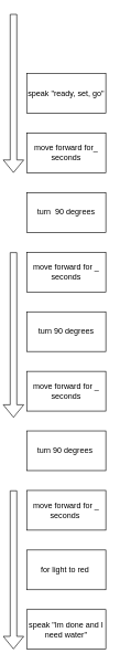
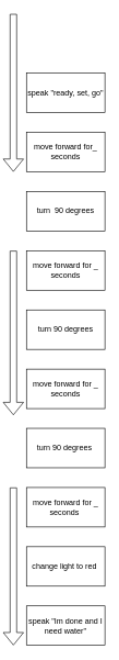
  <mxCell id="0" />
  <mxCell id="1" parent="0" />
  <mxCell id="2" value="speak &quot;ready, set, go&quot;" style="rounded=0;whiteSpace=wrap;html=1;" parent="1" vertex="1"><mxGeometry x="40" y="110" width="120" height="60" as="geometry" /></mxCell>
  <mxCell id="3" value="move forward for_ seconds" style="rounded=0;whiteSpace=wrap;html=1;" parent="1" vertex="1"><mxGeometry x="40" y="200" width="120" height="60" as="geometry" /></mxCell>
  <mxCell id="4" value="turn &amp;nbsp;90 degrees" style="rounded=0;whiteSpace=wrap;html=1;" parent="1" vertex="1"><mxGeometry x="40" y="290" width="120" height="60" as="geometry" /></mxCell>
  <mxCell id="5" value="move forward for _ seconds" style="rounded=0;whiteSpace=wrap;html=1;" parent="1" vertex="1"><mxGeometry x="40" y="380" width="120" height="60" as="geometry" /></mxCell>
  <mxCell id="6" value="turn 90 degrees" style="rounded=0;whiteSpace=wrap;html=1;" parent="1" vertex="1"><mxGeometry x="40" y="470" width="120" height="60" as="geometry" /></mxCell>
  <mxCell id="7" value="move forward for _ seconds" style="rounded=0;whiteSpace=wrap;html=1;" parent="1" vertex="1"><mxGeometry x="40" y="560" width="120" height="60" as="geometry" /></mxCell>
  <mxCell id="8" value="turn 90 degrees&amp;nbsp;" style="rounded=0;whiteSpace=wrap;html=1;" parent="1" vertex="1"><mxGeometry x="40" y="650" width="120" height="60" as="geometry" /></mxCell>
  <mxCell id="9" value="move forward for _ seconds&amp;nbsp;" style="rounded=0;whiteSpace=wrap;html=1;" parent="1" vertex="1"><mxGeometry x="40" y="740" width="120" height="60" as="geometry" /></mxCell>
- <mxCell id="10" value="for light to red&amp;nbsp;" style="rounded=0;whiteSpace=wrap;html=1;" parent="1" vertex="1"><mxGeometry x="40" y="830" width="120" height="60" as="geometry" /></mxCell>
+ <mxCell id="10" value="change light to red&amp;nbsp;" style="rounded=0;whiteSpace=wrap;html=1;" parent="1" vertex="1"><mxGeometry x="40" y="830" width="120" height="60" as="geometry" /></mxCell>
  <mxCell id="11" value="speak &quot;Im done and I need water&quot;" style="rounded=0;whiteSpace=wrap;html=1;" parent="1" vertex="1"><mxGeometry x="40" y="920" width="120" height="60" as="geometry" /></mxCell>
  <mxCell id="12" value="" style="shape=flexArrow;endArrow=classic;html=1;rounded=0;" parent="1" edge="1"><mxGeometry width="50" height="50" relative="1" as="geometry"><mxPoint x="20" y="20" as="sourcePoint" /><mxPoint x="20" y="260" as="targetPoint" /></mxGeometry></mxCell>
  <mxCell id="13" value="" style="shape=flexArrow;endArrow=classic;html=1;rounded=0;" parent="1" edge="1"><mxGeometry width="50" height="50" relative="1" as="geometry"><mxPoint x="20" y="380" as="sourcePoint" /><mxPoint x="20" y="630" as="targetPoint" /></mxGeometry></mxCell>
  <mxCell id="14" value="" style="shape=flexArrow;endArrow=classic;html=1;rounded=0;" parent="1" edge="1"><mxGeometry width="50" height="50" relative="1" as="geometry"><mxPoint x="20" y="740" as="sourcePoint" /><mxPoint x="20" y="980" as="targetPoint" /></mxGeometry></mxCell>
